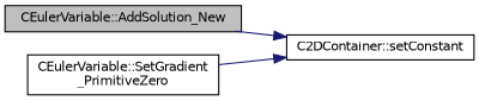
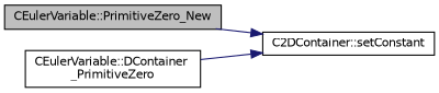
  digraph {
    rankdir=LR
    node [color=black fillcolor=white fontname=Helvetica fontsize=10 shape=record style=filled]
    edge [color=midnightblue fontname=Helvetica fontsize=10 labelfontname=Helvetica labelfontsize=10 style=solid]
-   n1 [fillcolor=grey75 fontcolor=black height=0.2 label="CEulerVariable::AddSolution_New" width=0.4]
+   n1 [fillcolor=grey75 fontcolor=black height=0.2 label="CEulerVariable::PrimitiveZero_New" width=0.4]
    n2 [height=0.2 label="C2DContainer::setConstant" width=0.4]
-   n3 [height=0.2 label="CEulerVariable::SetGradient\l_PrimitiveZero" width=0.4]
+   n3 [height=0.2 label="CEulerVariable::DContainer\l_PrimitiveZero" width=0.4]
    n1 -> n2
    n3 -> n2
  }
